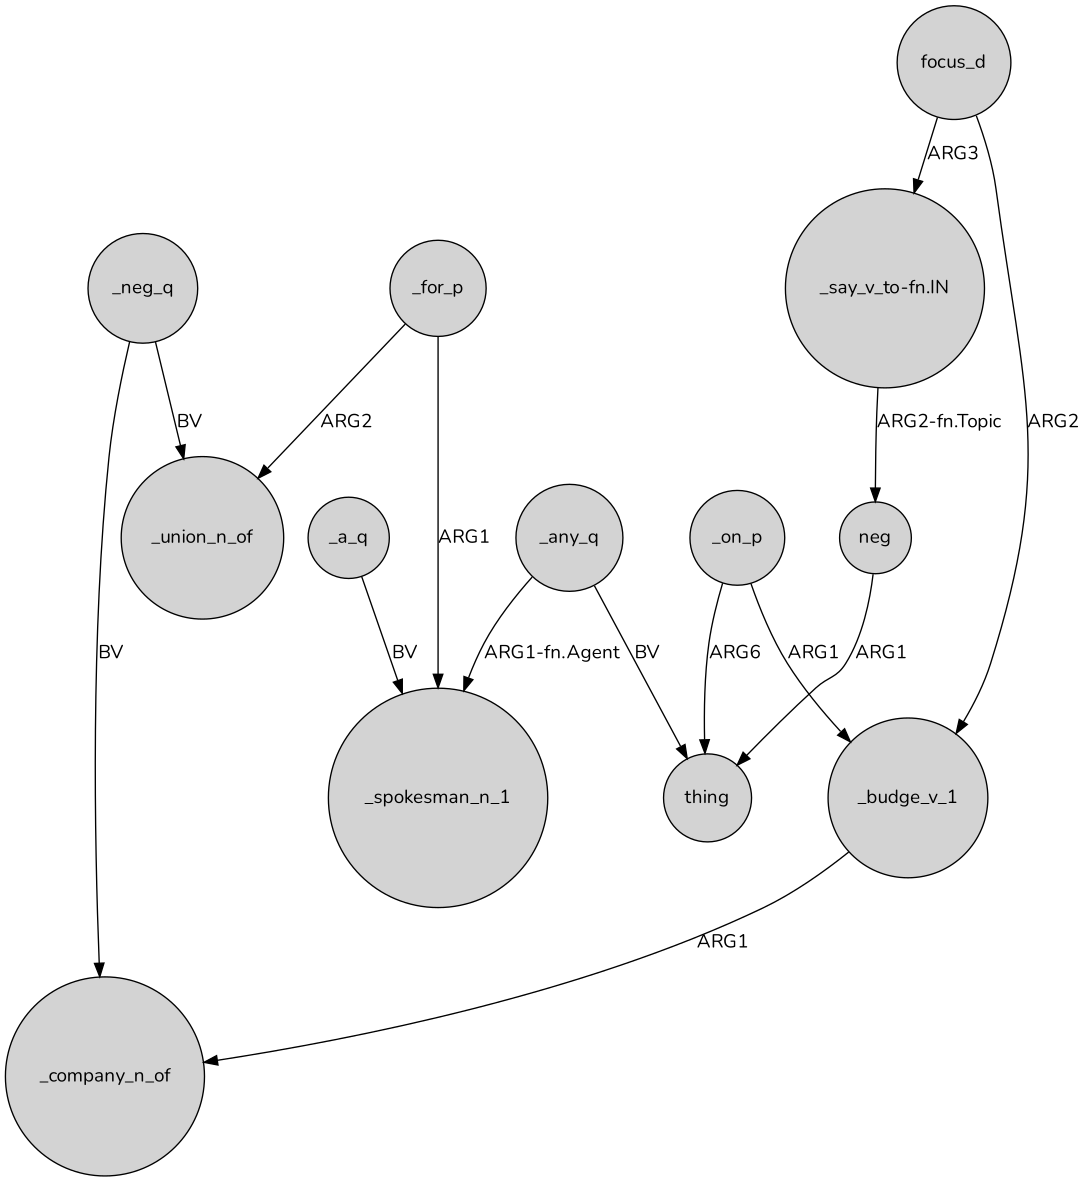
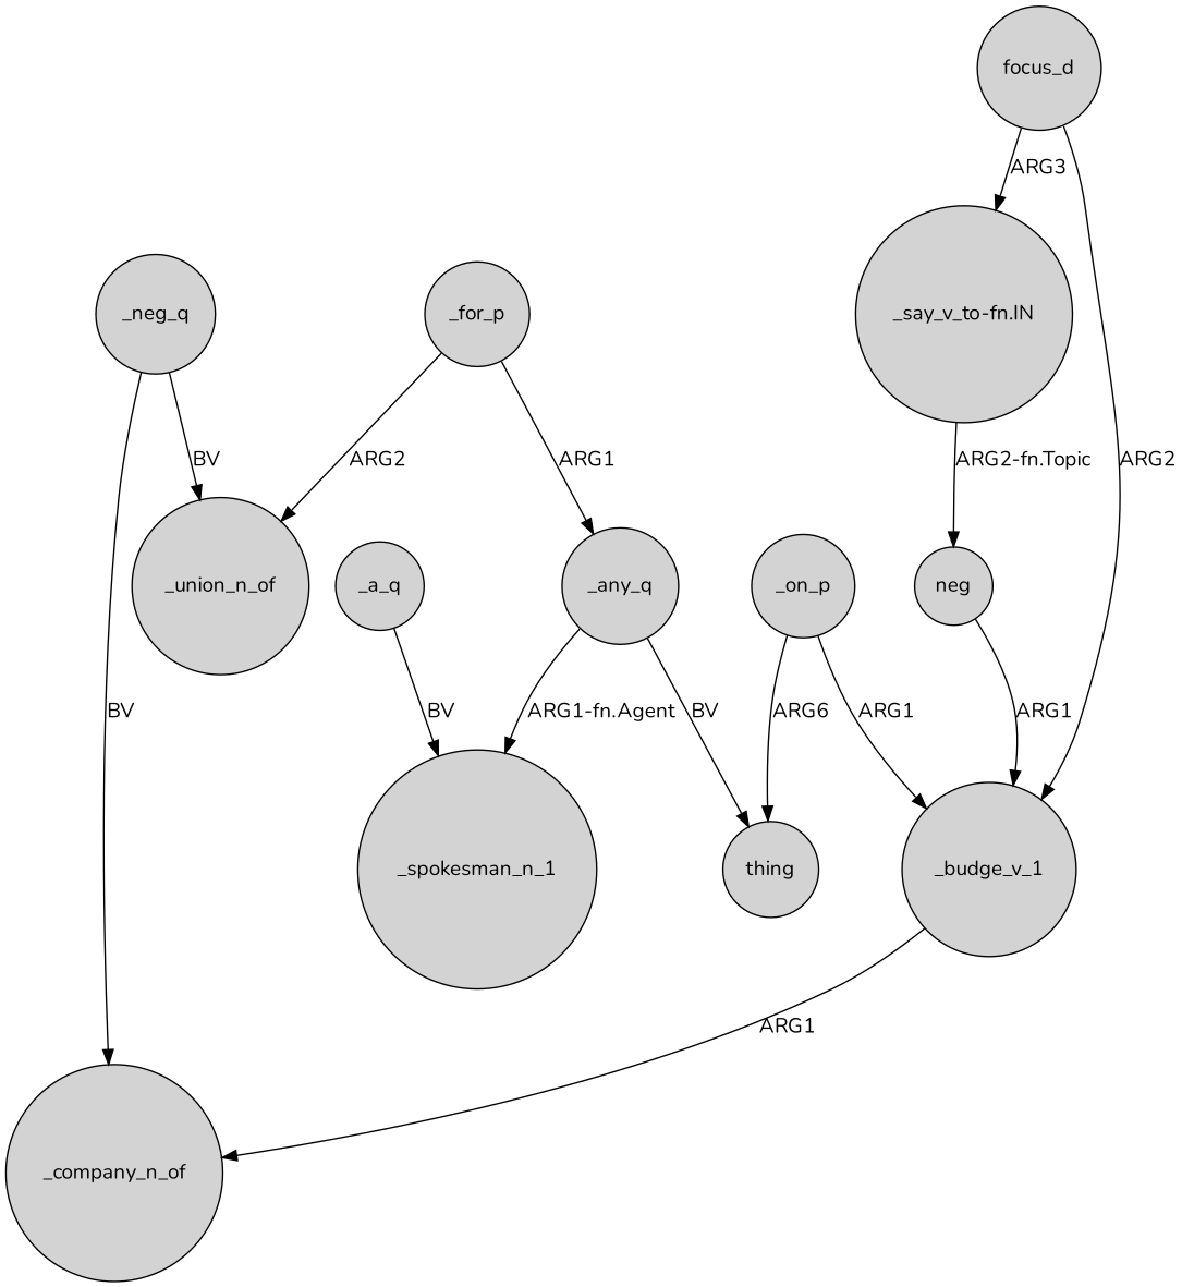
  digraph {
    fontname=Nunito
    node [fontname=Nunito shape=circle style=filled]
    edge [fontname=Nunito]
    _budge_v_1
    _company_n_of
    _on_p
    thing
    _for_p
    _union_n_of
    _spokesman_n_1
    "_say_v_to-fn.IN"
    neg
    _a_q
    n11 [label=_neg_q]
    focus_d
    _any_q
    _budge_v_1 -> _company_n_of [label=ARG1]
    _on_p -> _budge_v_1 [label=ARG1]
    _on_p -> thing [label=ARG6]
    _for_p -> _union_n_of [label=ARG2]
-   _for_p -> _spokesman_n_1 [label=ARG1]
+   _for_p -> _any_q [label=ARG1]
    "_say_v_to-fn.IN" -> neg [label="ARG2-fn.Topic"]
-   neg -> thing [label=ARG1]
+   neg -> _budge_v_1 [label=ARG1]
    _a_q -> _spokesman_n_1 [label=BV]
    n11 -> _company_n_of [label=BV]
    n11 -> _union_n_of [label=BV]
    focus_d -> _budge_v_1 [label=ARG2]
    focus_d -> "_say_v_to-fn.IN" [label=ARG3]
    _any_q -> thing [label=BV]
    _any_q -> _spokesman_n_1 [label="ARG1-fn.Agent"]
  }
